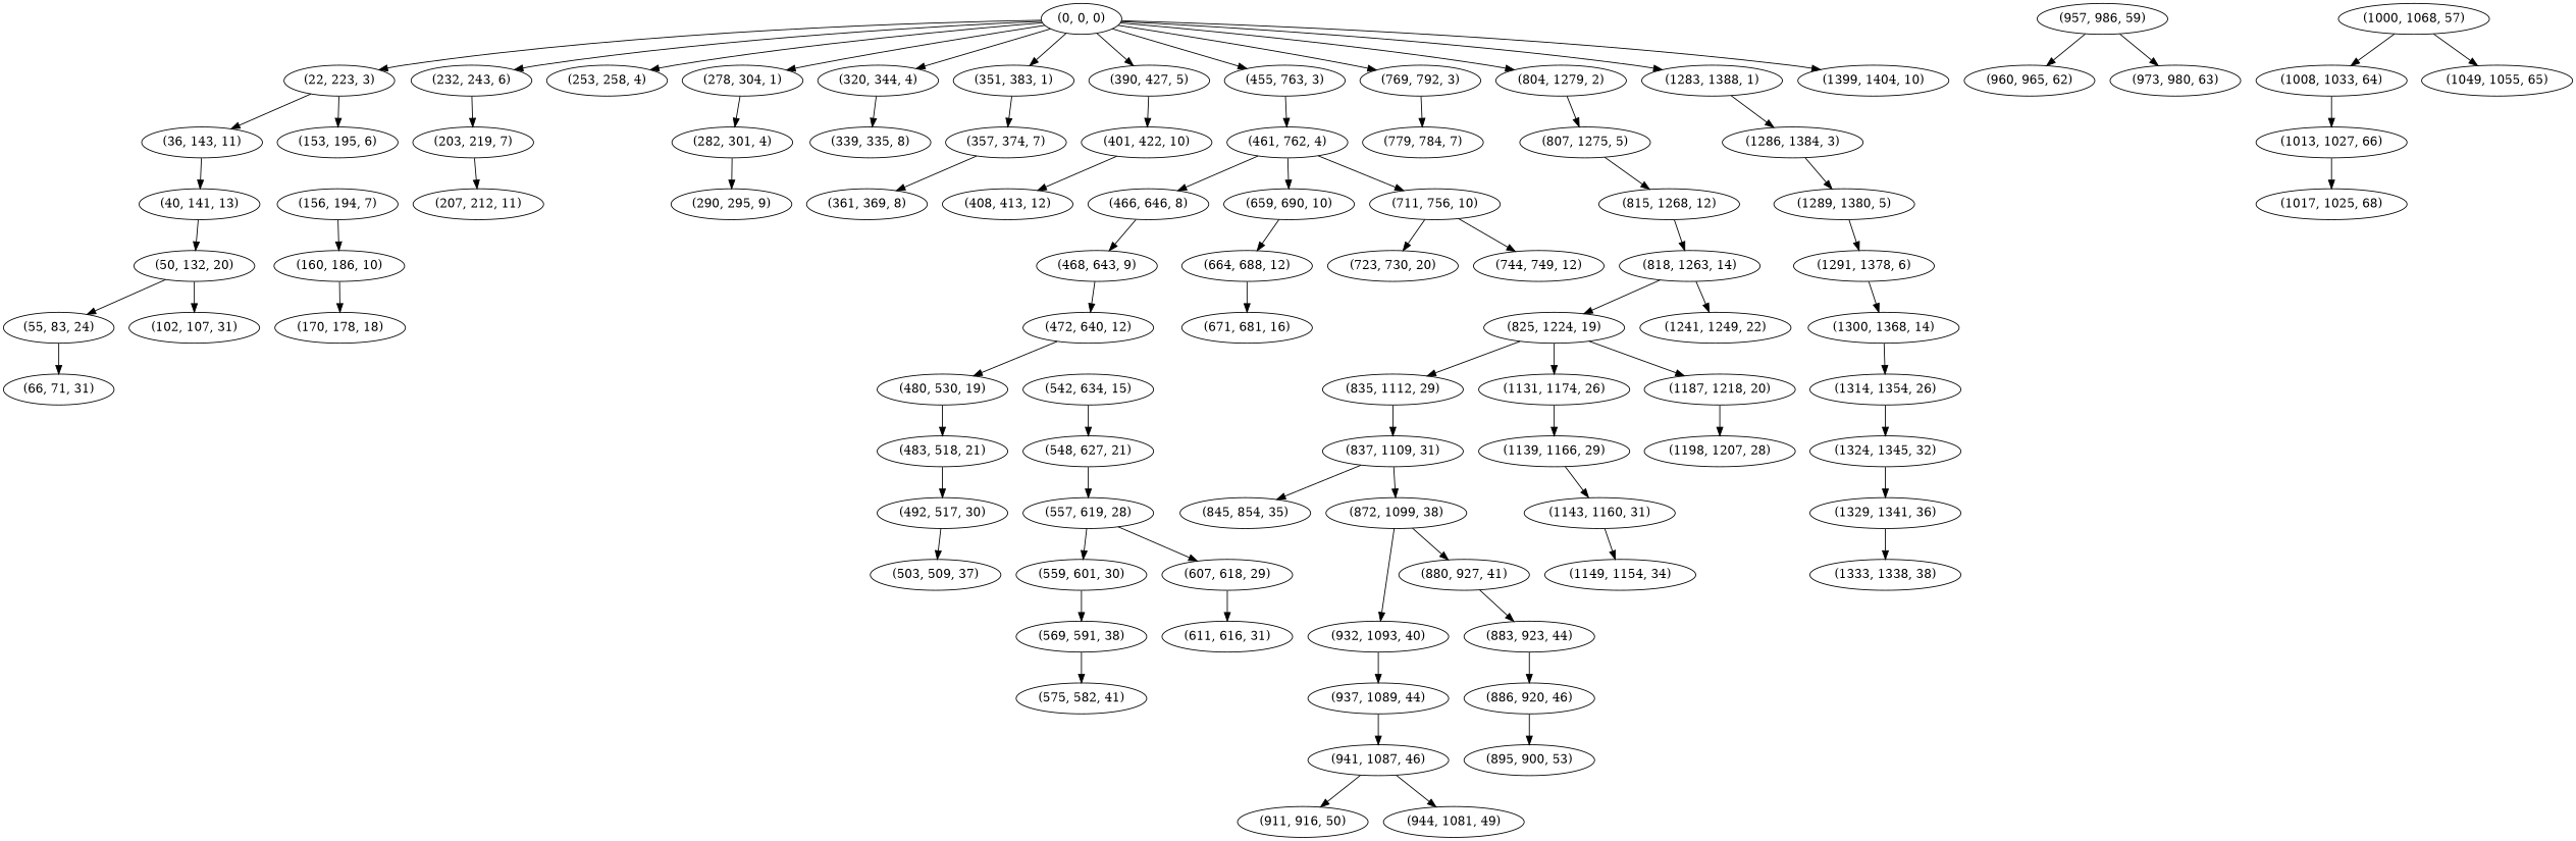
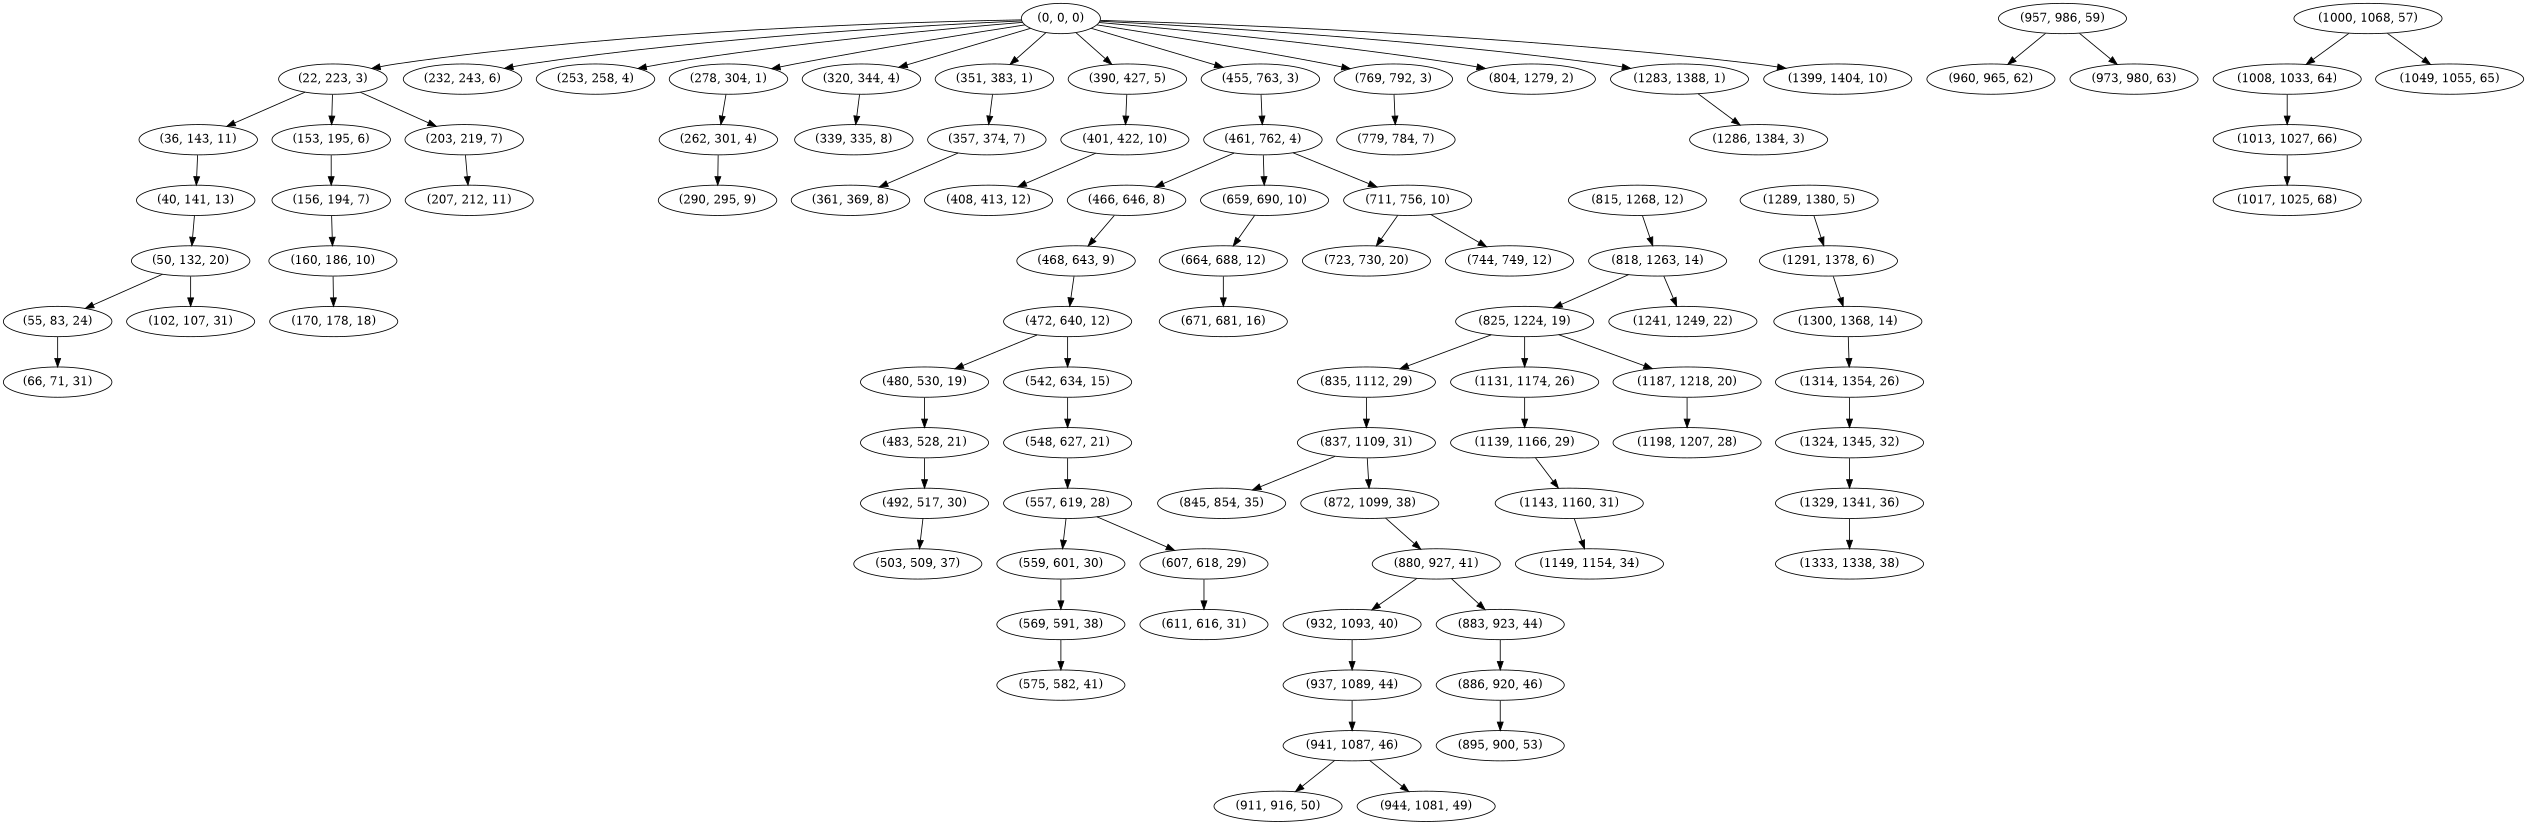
  digraph {
    "(0, 0, 0)"
    "(22, 223, 3)"
    "(232, 243, 6)"
    "(253, 258, 4)"
    "(278, 304, 1)"
    "(320, 344, 4)"
    "(351, 383, 1)"
    "(390, 427, 5)"
    "(455, 763, 3)"
    "(769, 792, 3)"
    "(804, 1279, 2)"
    "(1283, 1388, 1)"
    "(1399, 1404, 10)"
    "(36, 143, 11)"
    "(153, 195, 6)"
    "(203, 219, 7)"
-   "(282, 301, 4)"
+   "(282, 301, 4)" [label="(262, 301, 4)"]
    n18 [label="(339, 335, 8)"]
    "(357, 374, 7)"
    "(401, 422, 10)"
    "(461, 762, 4)"
    "(779, 784, 7)"
-   "(807, 1275, 5)"
    "(1286, 1384, 3)"
    "(40, 141, 13)"
    "(156, 194, 7)"
    "(207, 212, 11)"
    "(50, 132, 20)"
    "(55, 83, 24)"
    "(102, 107, 31)"
    "(66, 71, 31)"
    "(160, 186, 10)"
    "(170, 178, 18)"
    "(290, 295, 9)"
    "(361, 369, 8)"
    "(408, 413, 12)"
    "(466, 646, 8)"
    "(659, 690, 10)"
    "(711, 756, 10)"
    "(468, 643, 9)"
    "(664, 688, 12)"
    "(723, 730, 20)"
    "(744, 749, 12)"
    "(472, 640, 12)"
    "(480, 530, 19)"
    "(542, 634, 15)"
-   "(483, 528, 21)" [label="(483, 518, 21)"]
+   "(483, 528, 21)"
    "(548, 627, 21)"
    "(492, 517, 30)"
    "(503, 509, 37)"
    "(557, 619, 28)"
    "(559, 601, 30)"
    "(607, 618, 29)"
    "(569, 591, 38)"
    "(611, 616, 31)"
    "(575, 582, 41)"
    "(671, 681, 16)"
    "(815, 1268, 12)"
    "(818, 1263, 14)"
    "(825, 1224, 19)"
    "(1241, 1249, 22)"
    "(835, 1112, 29)"
    "(1131, 1174, 26)"
    "(1187, 1218, 20)"
    "(837, 1109, 31)"
    "(1139, 1166, 29)"
    "(1198, 1207, 28)"
    "(845, 854, 35)"
    "(872, 1099, 38)"
    "(880, 927, 41)"
    "(932, 1093, 40)"
    "(883, 923, 44)"
    "(937, 1089, 44)"
    "(886, 920, 46)"
    "(895, 900, 53)"
    "(941, 1087, 46)"
    "(911, 916, 50)"
    "(944, 1081, 49)"
    "(957, 986, 59)"
    "(960, 965, 62)"
    "(973, 980, 63)"
    "(1000, 1068, 57)"
    "(1008, 1033, 64)"
    "(1049, 1055, 65)"
    "(1013, 1027, 66)"
    "(1017, 1025, 68)"
    "(1143, 1160, 31)"
    "(1149, 1154, 34)"
    "(1289, 1380, 5)"
    "(1291, 1378, 6)"
    "(1300, 1368, 14)"
    "(1314, 1354, 26)"
    "(1324, 1345, 32)"
    "(1329, 1341, 36)"
    "(1333, 1338, 38)"
    "(0, 0, 0)" -> "(22, 223, 3)"
    "(0, 0, 0)" -> "(232, 243, 6)"
    "(0, 0, 0)" -> "(253, 258, 4)"
    "(0, 0, 0)" -> "(278, 304, 1)"
    "(0, 0, 0)" -> "(320, 344, 4)"
    "(0, 0, 0)" -> "(351, 383, 1)"
    "(0, 0, 0)" -> "(390, 427, 5)"
    "(0, 0, 0)" -> "(455, 763, 3)"
    "(0, 0, 0)" -> "(769, 792, 3)"
    "(0, 0, 0)" -> "(804, 1279, 2)"
    "(0, 0, 0)" -> "(1283, 1388, 1)"
    "(0, 0, 0)" -> "(1399, 1404, 10)"
    "(22, 223, 3)" -> "(36, 143, 11)"
    "(22, 223, 3)" -> "(153, 195, 6)"
-   "(232, 243, 6)" -> "(203, 219, 7)"
+   "(22, 223, 3)" -> "(203, 219, 7)"
    "(278, 304, 1)" -> "(282, 301, 4)"
    "(320, 344, 4)" -> n18
    "(351, 383, 1)" -> "(357, 374, 7)"
    "(390, 427, 5)" -> "(401, 422, 10)"
    "(455, 763, 3)" -> "(461, 762, 4)"
    "(769, 792, 3)" -> "(779, 784, 7)"
-   "(804, 1279, 2)" -> "(807, 1275, 5)"
    "(1283, 1388, 1)" -> "(1286, 1384, 3)"
    "(36, 143, 11)" -> "(40, 141, 13)"
+   "(153, 195, 6)" -> "(156, 194, 7)"
    "(203, 219, 7)" -> "(207, 212, 11)"
    "(282, 301, 4)" -> "(290, 295, 9)"
    "(357, 374, 7)" -> "(361, 369, 8)"
    "(401, 422, 10)" -> "(408, 413, 12)"
    "(461, 762, 4)" -> "(466, 646, 8)"
    "(461, 762, 4)" -> "(659, 690, 10)"
    "(461, 762, 4)" -> "(711, 756, 10)"
-   "(807, 1275, 5)" -> "(815, 1268, 12)"
-   "(1286, 1384, 3)" -> "(1289, 1380, 5)"
    "(40, 141, 13)" -> "(50, 132, 20)"
    "(156, 194, 7)" -> "(160, 186, 10)"
    "(50, 132, 20)" -> "(55, 83, 24)"
    "(50, 132, 20)" -> "(102, 107, 31)"
    "(55, 83, 24)" -> "(66, 71, 31)"
    "(160, 186, 10)" -> "(170, 178, 18)"
    "(466, 646, 8)" -> "(468, 643, 9)"
    "(659, 690, 10)" -> "(664, 688, 12)"
    "(711, 756, 10)" -> "(723, 730, 20)"
    "(711, 756, 10)" -> "(744, 749, 12)"
    "(468, 643, 9)" -> "(472, 640, 12)"
    "(664, 688, 12)" -> "(671, 681, 16)"
    "(472, 640, 12)" -> "(480, 530, 19)"
+   "(472, 640, 12)" -> "(542, 634, 15)"
    "(480, 530, 19)" -> "(483, 528, 21)"
    "(542, 634, 15)" -> "(548, 627, 21)"
    "(483, 528, 21)" -> "(492, 517, 30)"
    "(548, 627, 21)" -> "(557, 619, 28)"
    "(492, 517, 30)" -> "(503, 509, 37)"
    "(557, 619, 28)" -> "(559, 601, 30)"
    "(557, 619, 28)" -> "(607, 618, 29)"
    "(559, 601, 30)" -> "(569, 591, 38)"
    "(607, 618, 29)" -> "(611, 616, 31)"
    "(569, 591, 38)" -> "(575, 582, 41)"
    "(815, 1268, 12)" -> "(818, 1263, 14)"
    "(818, 1263, 14)" -> "(825, 1224, 19)"
    "(818, 1263, 14)" -> "(1241, 1249, 22)"
    "(825, 1224, 19)" -> "(835, 1112, 29)"
    "(825, 1224, 19)" -> "(1131, 1174, 26)"
    "(825, 1224, 19)" -> "(1187, 1218, 20)"
    "(835, 1112, 29)" -> "(837, 1109, 31)"
    "(1131, 1174, 26)" -> "(1139, 1166, 29)"
    "(1187, 1218, 20)" -> "(1198, 1207, 28)"
    "(837, 1109, 31)" -> "(845, 854, 35)"
    "(837, 1109, 31)" -> "(872, 1099, 38)"
    "(1139, 1166, 29)" -> "(1143, 1160, 31)"
    "(872, 1099, 38)" -> "(880, 927, 41)"
-   "(872, 1099, 38)" -> "(932, 1093, 40)"
+   "(880, 927, 41)" -> "(932, 1093, 40)"
    "(880, 927, 41)" -> "(883, 923, 44)"
    "(932, 1093, 40)" -> "(937, 1089, 44)"
    "(883, 923, 44)" -> "(886, 920, 46)"
    "(937, 1089, 44)" -> "(941, 1087, 46)"
    "(886, 920, 46)" -> "(895, 900, 53)"
    "(941, 1087, 46)" -> "(911, 916, 50)"
    "(941, 1087, 46)" -> "(944, 1081, 49)"
    "(957, 986, 59)" -> "(960, 965, 62)"
    "(957, 986, 59)" -> "(973, 980, 63)"
    "(1000, 1068, 57)" -> "(1008, 1033, 64)"
    "(1000, 1068, 57)" -> "(1049, 1055, 65)"
    "(1008, 1033, 64)" -> "(1013, 1027, 66)"
    "(1013, 1027, 66)" -> "(1017, 1025, 68)"
    "(1143, 1160, 31)" -> "(1149, 1154, 34)"
    "(1289, 1380, 5)" -> "(1291, 1378, 6)"
    "(1291, 1378, 6)" -> "(1300, 1368, 14)"
    "(1300, 1368, 14)" -> "(1314, 1354, 26)"
    "(1314, 1354, 26)" -> "(1324, 1345, 32)"
    "(1324, 1345, 32)" -> "(1329, 1341, 36)"
    "(1329, 1341, 36)" -> "(1333, 1338, 38)"
  }
